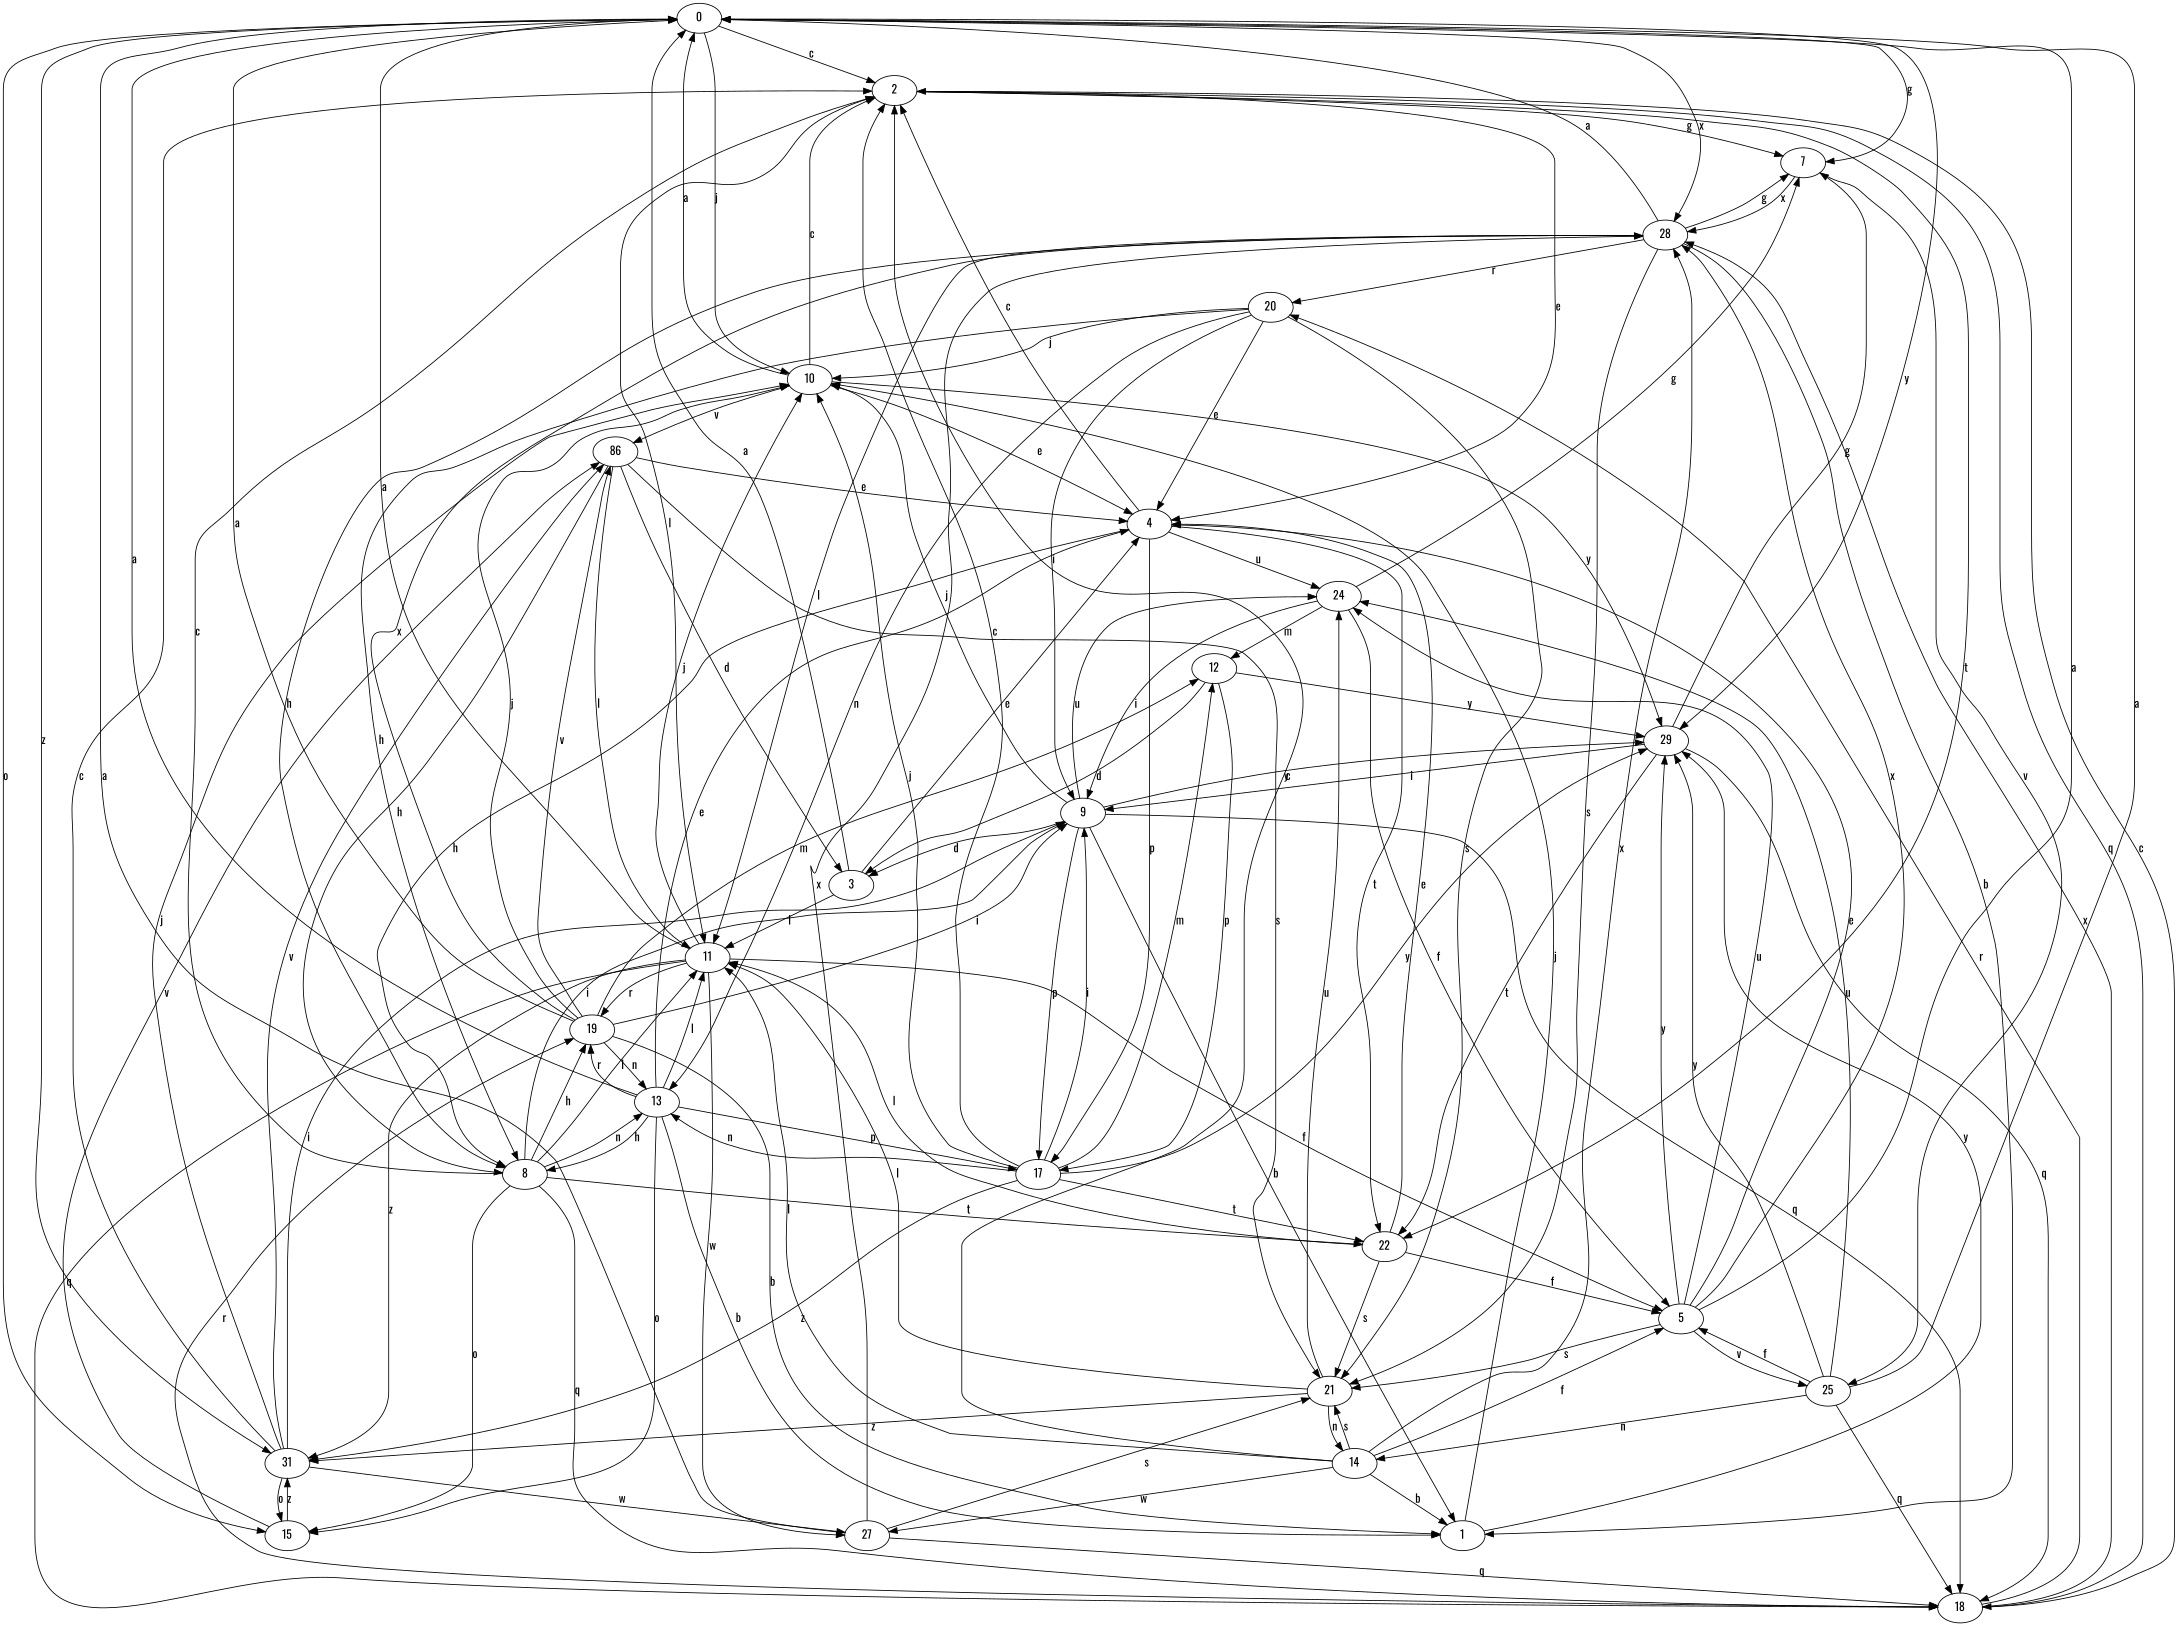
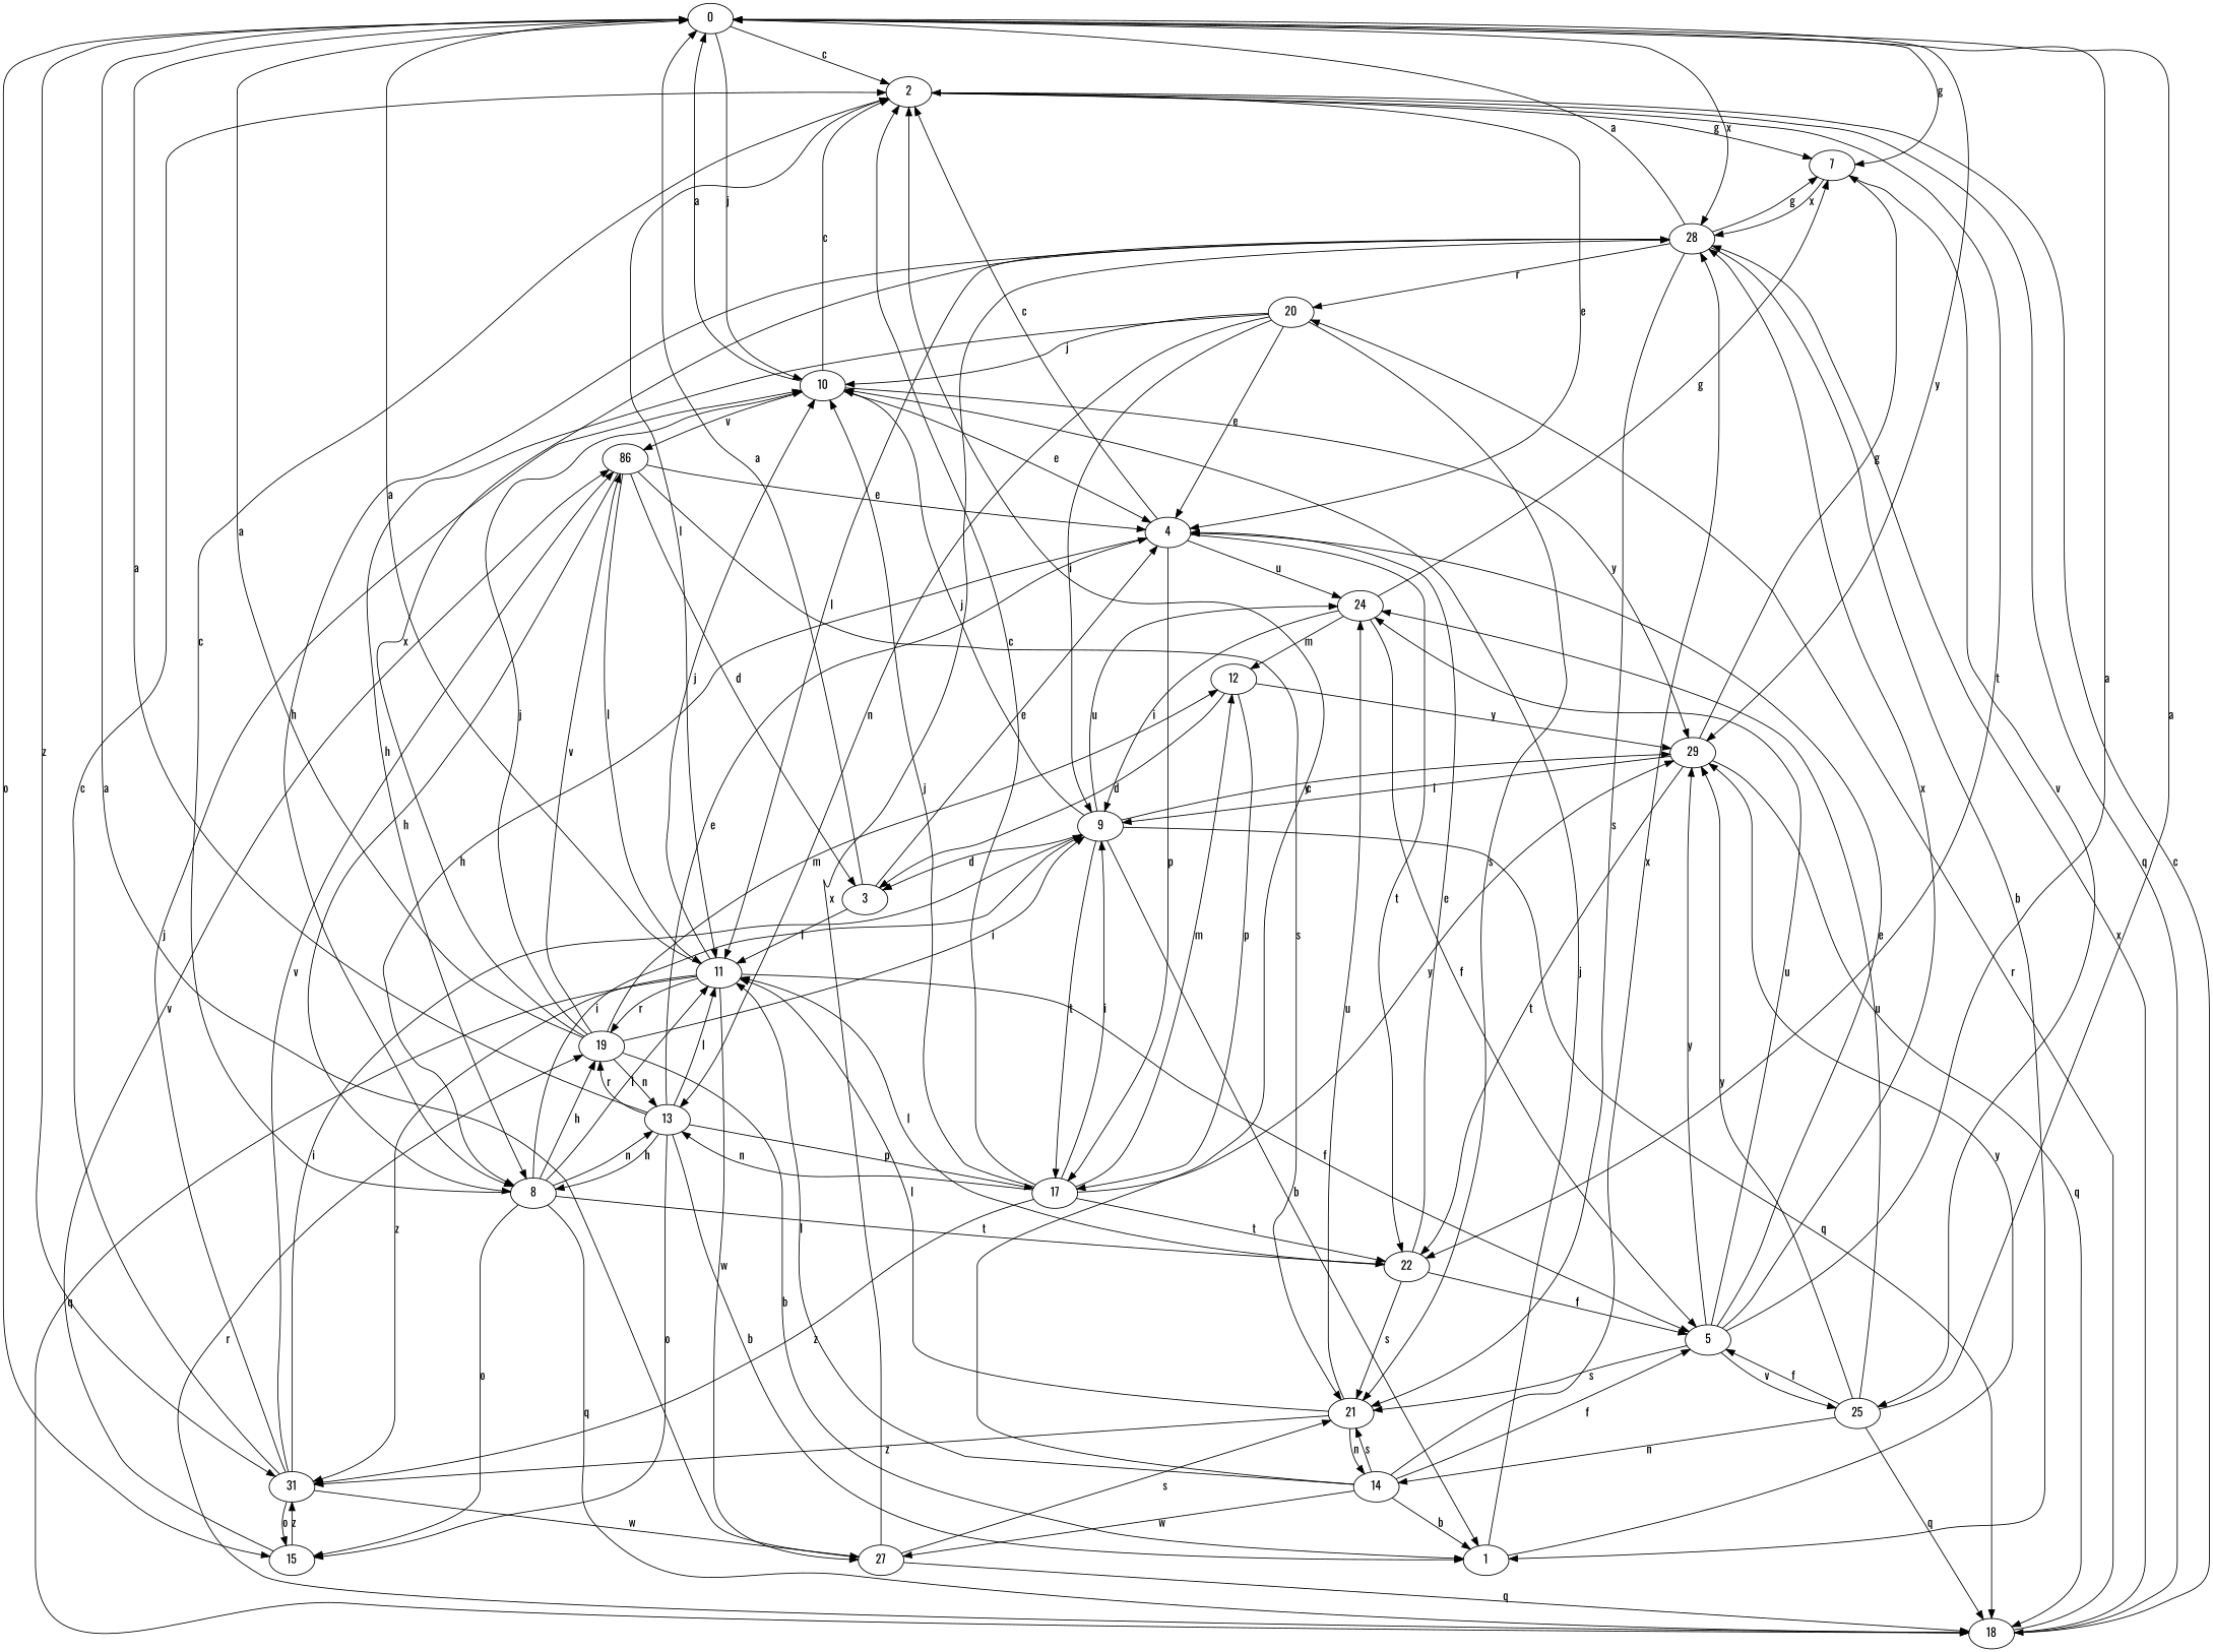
  strict digraph {
    fontname=Oswald
    node [fontname=Oswald]
    edge [fontname=Oswald]
    0
    2
    7
    10
    15
    28
    29
    31
    4
    11
    18
    22
    25
    n14 [label=86]
    1
    8
    21
    20
    9
    27
    17
    24
    5
    19
    3
    13
    12
    14
    0 -> 2 [label=c]
    0 -> 7 [label=g]
    0 -> 10 [label=j]
    0 -> 15 [label=o]
    0 -> 28 [label=x]
    0 -> 29 [label=y]
    0 -> 31 [label=z]
    2 -> 7 [label=g]
    2 -> 4 [label=e]
    2 -> 11 [label=l]
    2 -> 18 [label=q]
    2 -> 22 [label=t]
    7 -> 28 [label=x]
    7 -> 25 [label=v]
    10 -> 0 [label=a]
    10 -> 2 [label=c]
    10 -> 29 [label=y]
    10 -> 4 [label=e]
    10 -> n14 [label=v]
    15 -> 31 [label=z]
    15 -> n14 [label=v]
    28 -> 0 [label=a]
    28 -> 7 [label=g]
    28 -> 11 [label=l]
    28 -> 1 [label=b]
    28 -> 8 [label=h]
    28 -> 21 [label=s]
    28 -> 20 [label=r]
    29 -> 7 [label=g]
    29 -> 18 [label=q]
    29 -> 22 [label=t]
    29 -> 9 [label=i]
    31 -> 2 [label=c]
    31 -> 10 [label=j]
    31 -> 15 [label=o]
    31 -> n14 [label=v]
    31 -> 9 [label=i]
    31 -> 27 [label=w]
    4 -> 2 [label=c]
    4 -> 22 [label=t]
    4 -> 8 [label=h]
    4 -> 17 [label=p]
    4 -> 24 [label=u]
    11 -> 0 [label=a]
    11 -> 10 [label=j]
    11 -> 31 [label=z]
    11 -> 18 [label=q]
    11 -> 27 [label=w]
    11 -> 5 [label=f]
    11 -> 19 [label=r]
    18 -> 2 [label=c]
    18 -> 28 [label=x]
    18 -> 20 [label=r]
    18 -> 19 [label=r]
    22 -> 4 [label=e]
    22 -> 11 [label=l]
    22 -> 21 [label=s]
    22 -> 5 [label=f]
    25 -> 0 [label=a]
    25 -> 29 [label=y]
    25 -> 18 [label=q]
    25 -> 24 [label=u]
    25 -> 5 [label=f]
    25 -> 14 [label=n]
    n14 -> 4 [label=e]
    n14 -> 11 [label=l]
    n14 -> 8 [label=h]
    n14 -> 21 [label=s]
    n14 -> 3 [label=d]
    1 -> 10 [label=j]
    1 -> 29 [label=y]
    8 -> 2 [label=c]
    8 -> 15 [label=o]
    8 -> 11 [label=l]
    8 -> 18 [label=q]
    8 -> 22 [label=t]
    8 -> 9 [label=i]
    8 -> 19 [label=h]
    8 -> 13 [label=n]
    21 -> 31 [label=z]
    21 -> 11 [label=l]
    21 -> 24 [label=u]
    21 -> 14 [label=n]
    20 -> 10 [label=j]
    20 -> 4 [label=e]
    20 -> 8 [label=h]
    20 -> 21 [label=s]
    20 -> 9 [label=i]
    20 -> 13 [label=n]
    9 -> 10 [label=j]
    9 -> 29 [label=y]
    9 -> 18 [label=q]
    9 -> 1 [label=b]
-   9 -> 17 [label=p]
+   9 -> 17 [label=t]
    9 -> 24 [label=u]
    9 -> 3 [label=d]
    27 -> 0 [label=a]
    27 -> 28 [label=x]
    27 -> 18 [label=q]
    27 -> 21 [label=s]
    17 -> 2 [label=c]
    17 -> 10 [label=j]
    17 -> 29 [label=y]
    17 -> 31 [label=z]
    17 -> 22 [label=t]
    17 -> 9 [label=i]
    17 -> 13 [label=n]
    17 -> 12 [label=m]
    24 -> 7 [label=g]
    24 -> 9 [label=i]
    24 -> 5 [label=f]
    24 -> 12 [label=m]
    5 -> 0 [label=a]
    5 -> 28 [label=x]
    5 -> 29 [label=y]
    5 -> 4 [label=e]
    5 -> 25 [label=v]
    5 -> 21 [label=s]
    5 -> 24 [label=u]
    19 -> 0 [label=a]
    19 -> 10 [label=j]
    19 -> 28 [label=x]
    19 -> n14 [label=v]
    19 -> 1 [label=b]
    19 -> 9 [label=i]
    19 -> 13 [label=n]
    19 -> 12 [label=m]
    3 -> 0 [label=a]
    3 -> 4 [label=e]
    3 -> 11 [label=l]
    13 -> 0 [label=a]
    13 -> 15 [label=o]
    13 -> 4 [label=e]
    13 -> 11 [label=l]
    13 -> 1 [label=b]
    13 -> 8 [label=h]
    13 -> 17 [label=p]
    13 -> 19 [label=r]
    12 -> 29 [label=y]
    12 -> 17 [label=p]
    12 -> 3 [label=d]
    14 -> 2 [label=c]
    14 -> 28 [label=x]
    14 -> 11 [label=l]
    14 -> 1 [label=b]
    14 -> 21 [label=s]
    14 -> 27 [label=w]
    14 -> 5 [label=f]
  }
